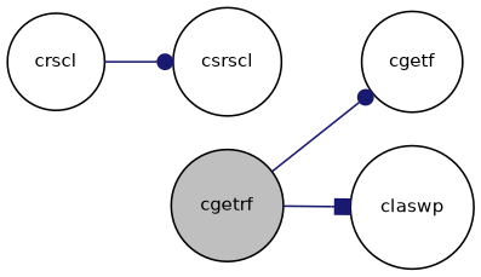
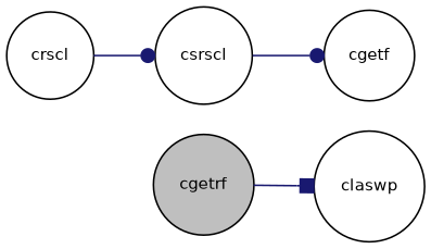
  digraph {
    rankdir=LR
    node [color=black fillcolor=white fontname=Helvetica fontsize=10 shape=circle style=filled]
    edge [arrowhead=dot color=midnightblue fontname=Helvetica fontsize=10 labelfontname=Helvetica labelfontsize=10 style=solid]
    n1 [fillcolor=grey75 fontcolor=black height=0.2 label=cgetrf width=0.4]
    n2 [height=0.2 label=cgetf width=0.4]
    n3 [height=0.2 label=claswp width=0.4]
    n4 [height=0.2 label=crscl width=0.4]
    n5 [height=0.2 label=csrscl width=0.4]
-   n1 -> n2
+   n5 -> n2
    n1 -> n3 [arrowhead=box]
    n4 -> n5
  }
